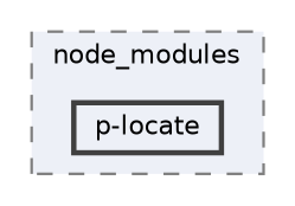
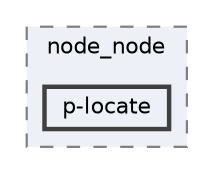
  digraph {
    compound=true
    n1 [color=grey25 fillcolor="#edf0f7" fontname=Helvetica fontsize=10 height=0.2 label="p-locate" shape=box style="filled,bold" width=0.4]
    subgraph cluster_1 {
      bgcolor="#edf0f7"
      fontname=Helvetica
      fontsize=10
-     label=node_modules
+     label=node_node
      pencolor=grey50
      style="filled,dashed"
      n1
    }
  }
